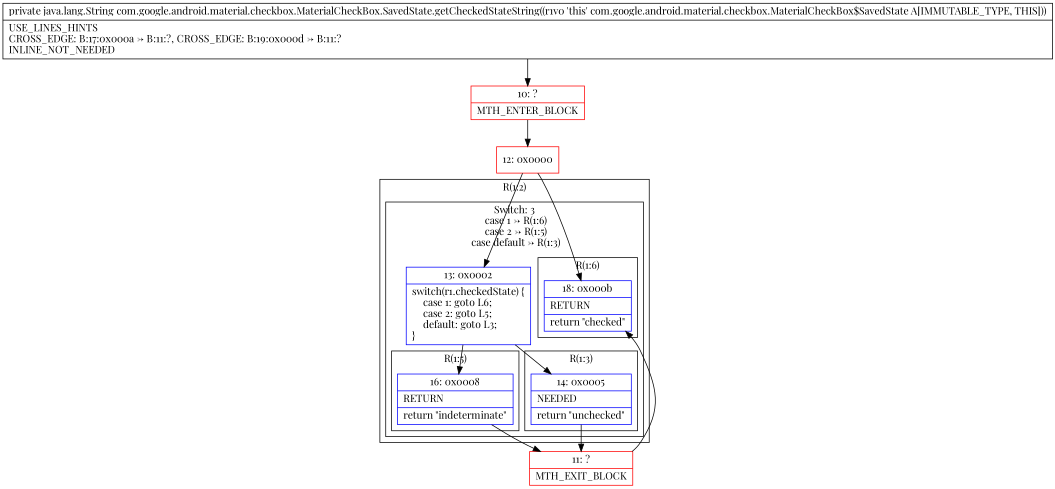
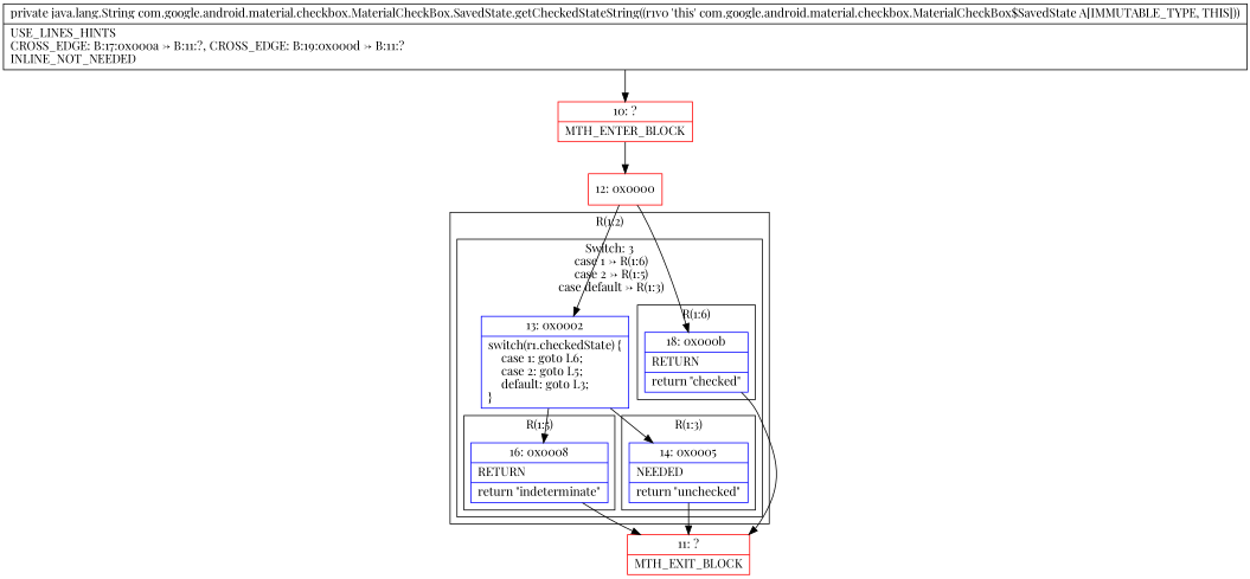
  digraph {
    fontname="Playfair Display"
    node [color=blue fontname="Playfair Display" shape=record]
    edge [fontname="Playfair Display"]
    n1 [label="{18\:\ 0x000b|RETURN\l|return \"checked\"\l}"]
    n2 [label="{16\:\ 0x0008|RETURN\l|return \"indeterminate\"\l}"]
    n3 [label="{14\:\ 0x0005|NEEDED\l|return \"unchecked\"\l}"]
    n4 [label="{13\:\ 0x0002|switch(r1.checkedState) \{\l    case 1: goto L6;\l    case 2: goto L5;\l    default: goto L3;\l\}\l}"]
    n5 [color=red label="{11\:\ ?|MTH_EXIT_BLOCK\l}"]
    n6 [color=red label="{10\:\ ?|MTH_ENTER_BLOCK\l}"]
    n7 [color=red label="{12\:\ 0x0000}"]
    n8 [label="{private java.lang.String com.google.android.material.checkbox.MaterialCheckBox.SavedState.getCheckedStateString((r1v0 'this' com.google.android.material.checkbox.MaterialCheckBox$SavedState A[IMMUTABLE_TYPE, THIS]))  | USE_LINES_HINTS\lCROSS_EDGE: B:17:0x000a \-\> B:11:?, CROSS_EDGE: B:19:0x000d \-\> B:11:?\lINLINE_NOT_NEEDED\l}" color=""]
    subgraph cluster_1 {
      label="R(1:2)"
      subgraph cluster_2 {
        label="Switch: 3\n case 1 -> R(1:6)\n case 2 -> R(1:5)\n case default -> R(1:3)"
        n4
        subgraph cluster_3 {
          label="R(1:6)"
          n1
        }
        subgraph cluster_4 {
          label="R(1:5)"
          n2
        }
        subgraph cluster_5 {
          label="R(1:3)"
          n3
        }
      }
    }
-   n5 -> n1
+   n1 -> n5
    n2 -> n5
    n3 -> n5
    n4 -> n2
    n4 -> n3
    n6 -> n7
    n7 -> n1
    n7 -> n4
    n8 -> n6
  }
